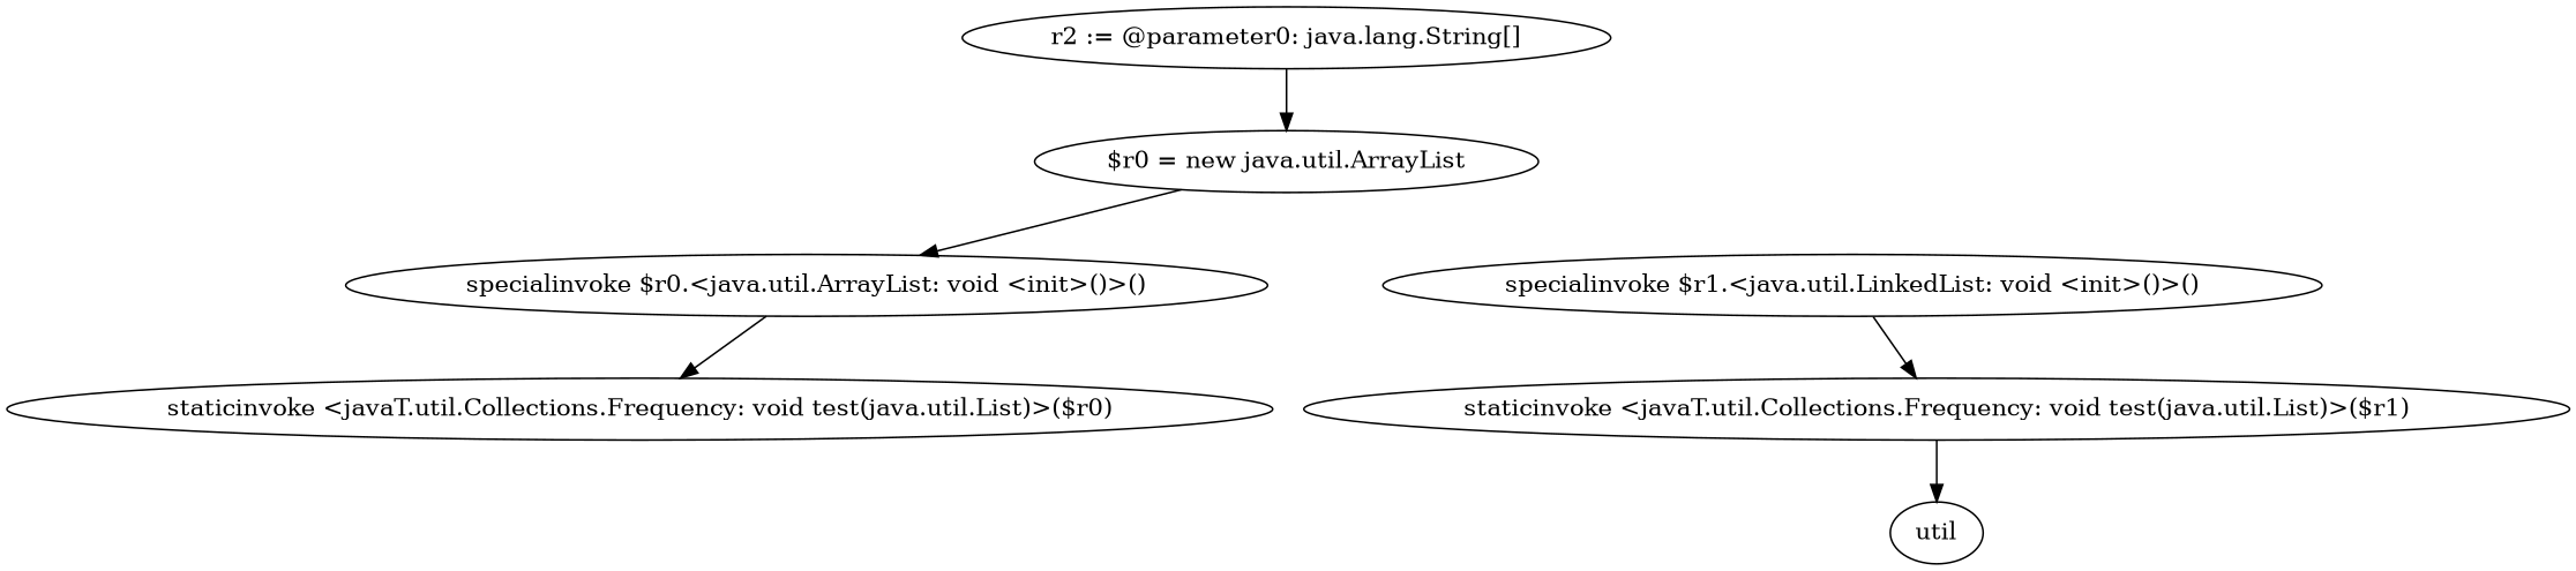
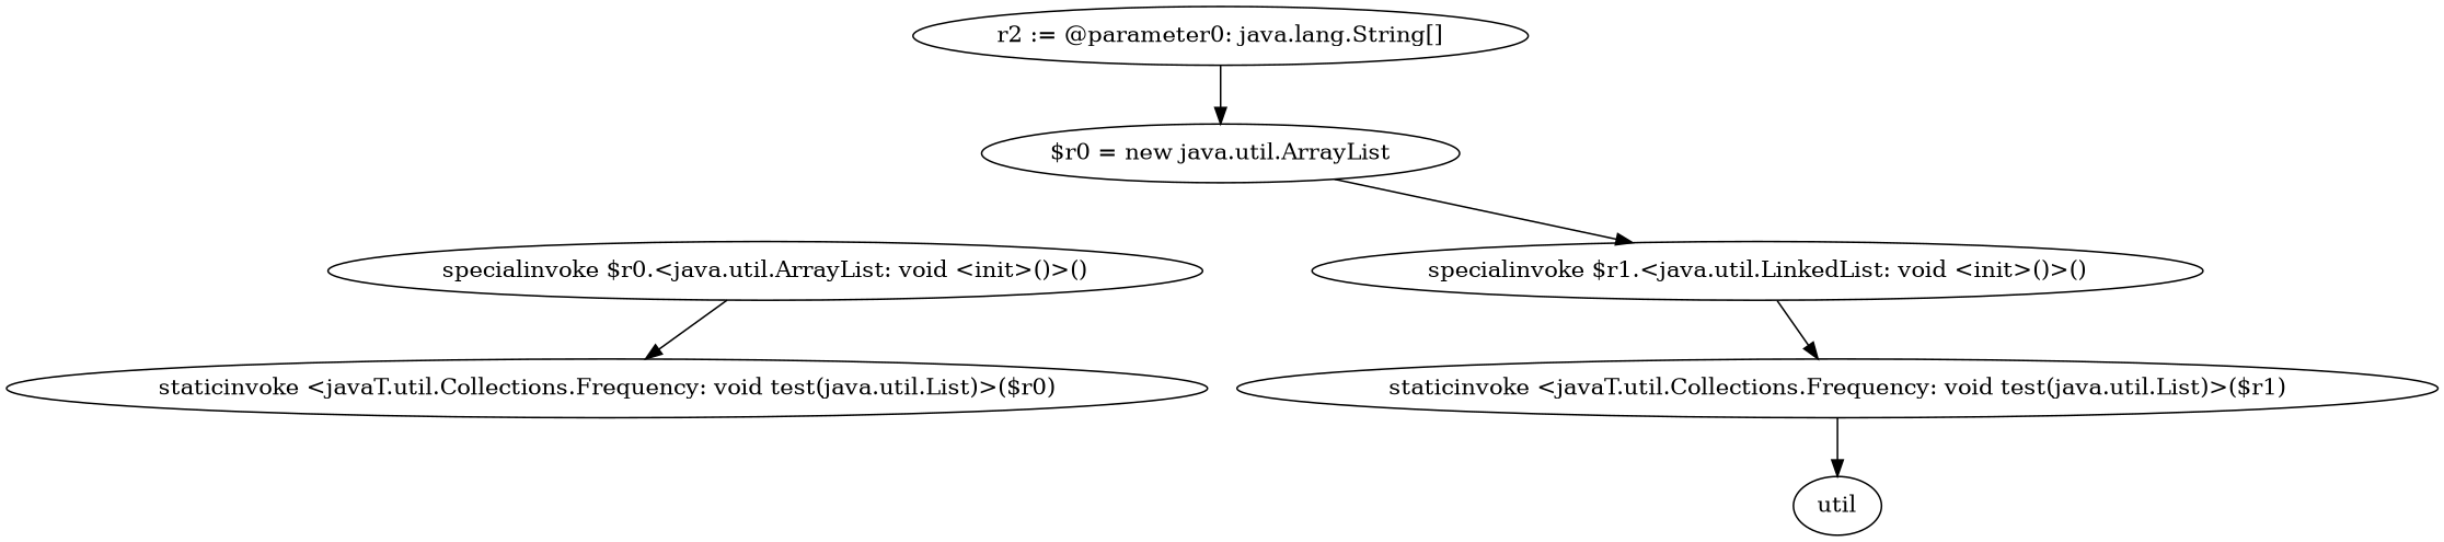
  digraph {
    "r2 := @parameter0: java.lang.String[]"
    "$r0 = new java.util.ArrayList"
    "specialinvoke $r0.<java.util.ArrayList: void <init>()>()"
    "staticinvoke <javaT.util.Collections.Frequency: void test(java.util.List)>($r0)"
    "specialinvoke $r1.<java.util.LinkedList: void <init>()>()"
    "staticinvoke <javaT.util.Collections.Frequency: void test(java.util.List)>($r1)"
    n7 [label=util]
    "r2 := @parameter0: java.lang.String[]" -> "$r0 = new java.util.ArrayList"
-   "$r0 = new java.util.ArrayList" -> "specialinvoke $r0.<java.util.ArrayList: void <init>()>()"
+   "$r0 = new java.util.ArrayList" -> "specialinvoke $r1.<java.util.LinkedList: void <init>()>()"
    "specialinvoke $r0.<java.util.ArrayList: void <init>()>()" -> "staticinvoke <javaT.util.Collections.Frequency: void test(java.util.List)>($r0)"
    "specialinvoke $r1.<java.util.LinkedList: void <init>()>()" -> "staticinvoke <javaT.util.Collections.Frequency: void test(java.util.List)>($r1)"
    "staticinvoke <javaT.util.Collections.Frequency: void test(java.util.List)>($r1)" -> n7
  }
